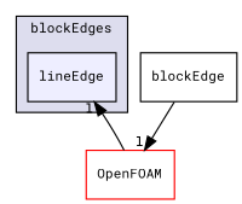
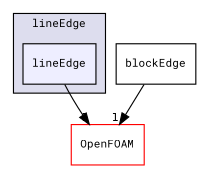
  digraph {
    compound=true
    fontname="Roboto Mono"
    node [fontname="Roboto Mono" fontsize=10 shape=box]
    edge [fontname="Roboto Mono" headlabel=1 labeldistance=1.5 labelfontname=Helvetica labelfontsize=10]
    n1 [fillcolor="#eeeeff" label=lineEdge pencolor=black style=filled]
    n2 [color=red label=OpenFOAM]
    n3 [label=blockEdge]
    subgraph cluster_1 {
      bgcolor="#ddddee"
      fontsize=10
-     label=blockEdges
+     label=lineEdge
      pencolor=black
      n1
    }
-   n2 -> n1
+   n1 -> n2
    n3 -> n2
  }
